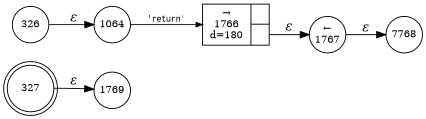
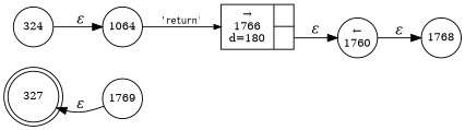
  digraph {
    rankdir=LR
    node [fixedsize=true fontsize=11 shape=circle peripheries=1]
    edge [fontname="Times-Italic"]
    n1 [label=327 shape=doublecircle width=.6 peripheries=""]
    n2 [label=1064 width=.55]
    n3 [fixedsize=false label="{&rarr;\n1766\nd=180|{<p0>|<p1>}}" shape=record]
-   n4 [label="&larr;\n1767" width=.55]
-   n5 [label=7768 width=.55]
-   n6 [label=326 width=.55]
+   n4 [label="&larr;\n1760" width=.55]
+   n5 [label=1768 width=.55]
+   n6 [label=324 width=.55]
    n7 [label=1769 width=.55]
    n2 -> n3 [arrowhead=normal arrowsize=.7 fontname=Courier fontsize=11 label="'return'"]
    n3 -> n4 [label="&epsilon;" tailport=p1]
    n4 -> n5 [label="&epsilon;"]
    n6 -> n2 [label="&epsilon;"]
-   n1 -> n7 [label="&epsilon;"]
+   n7 -> n1 [label="&epsilon;"]
  }
